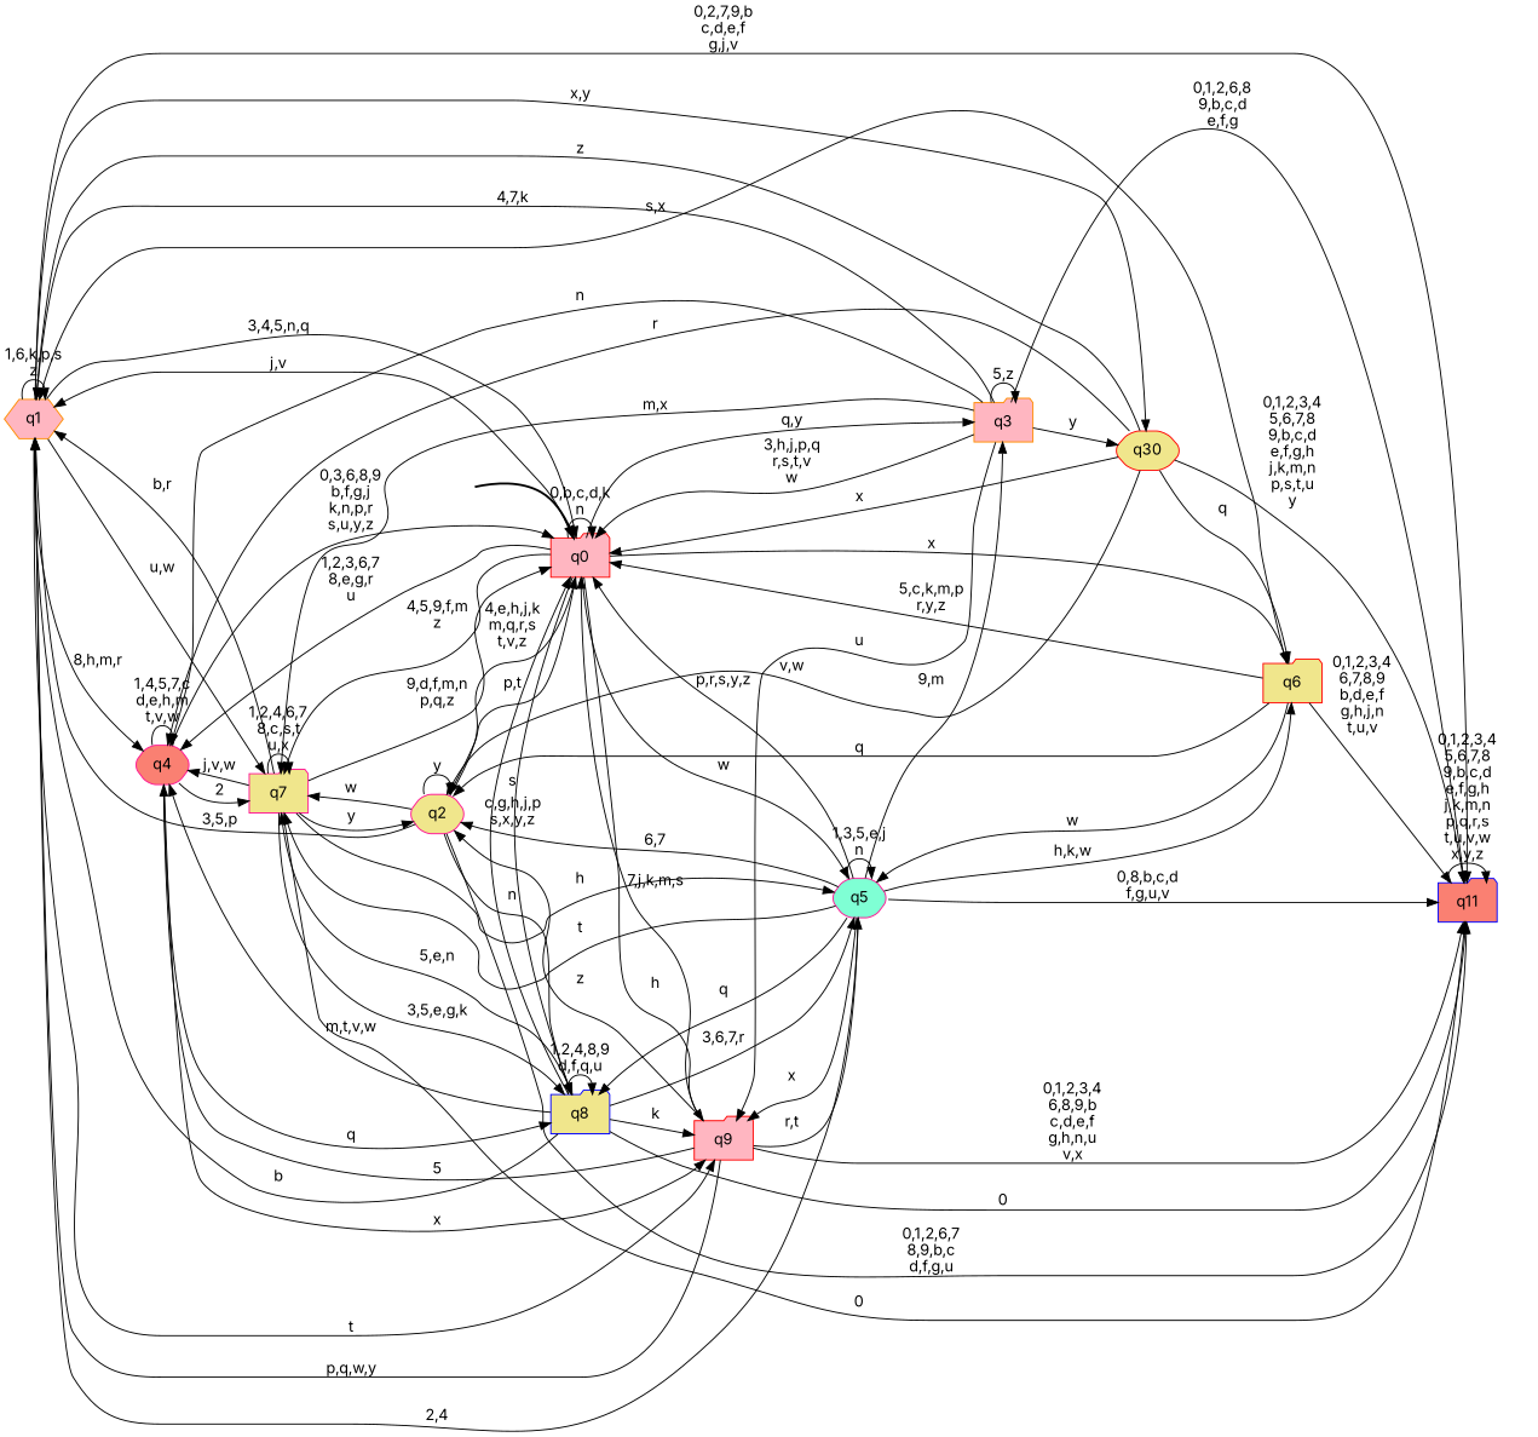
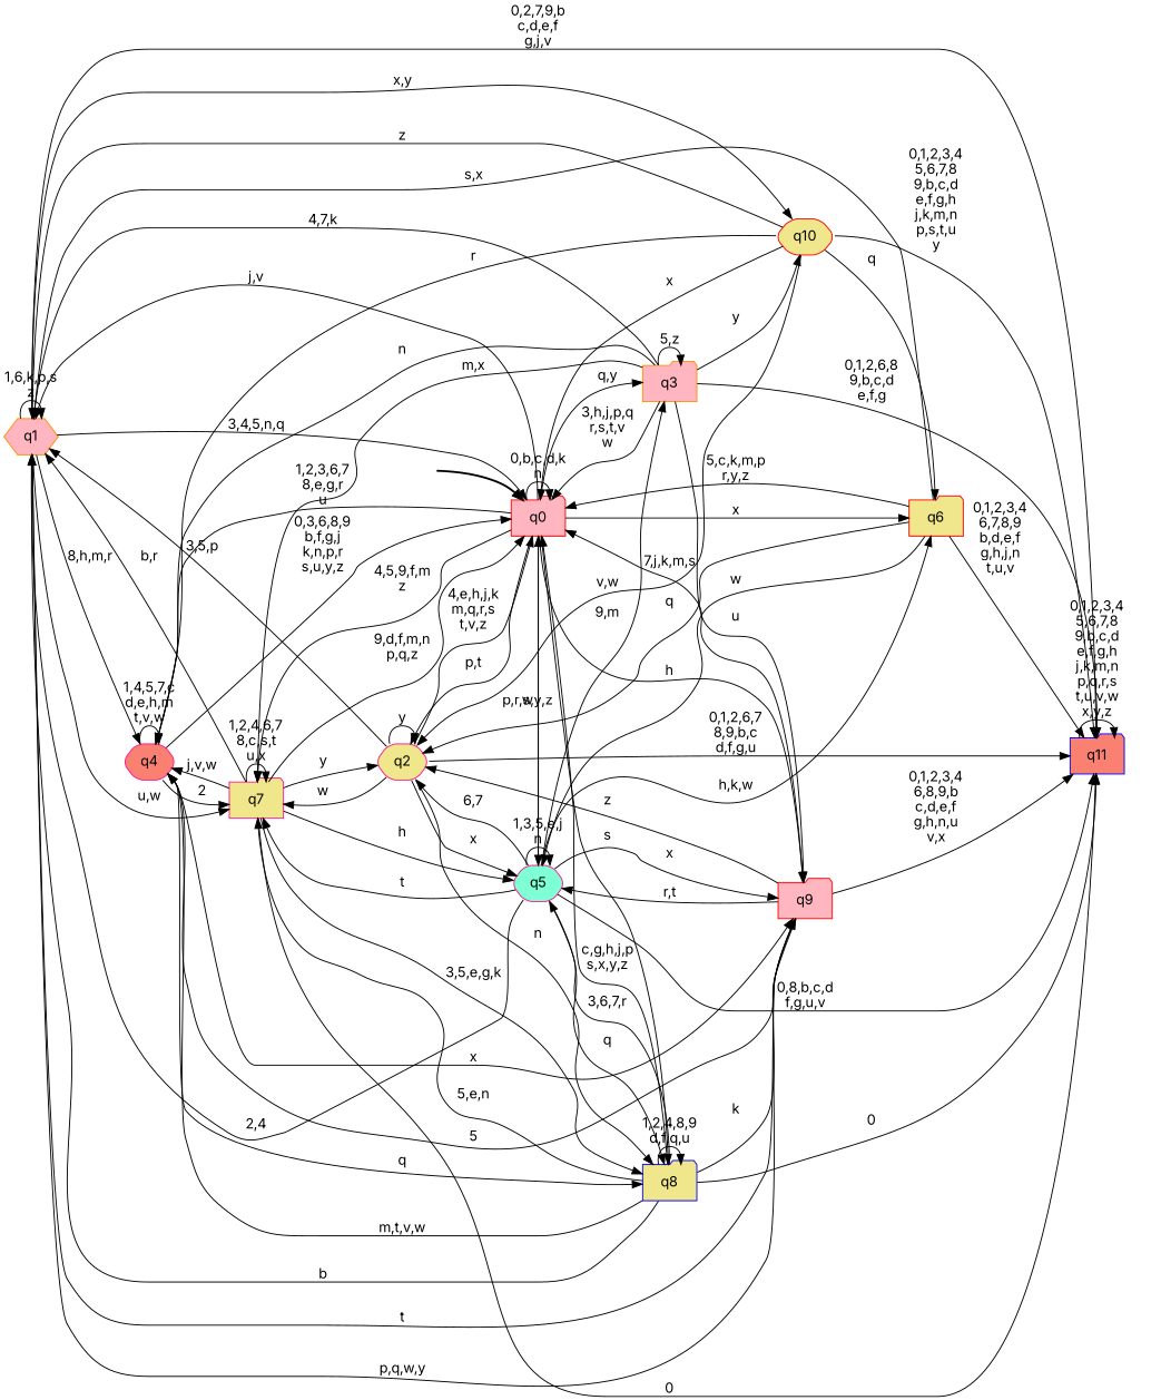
  digraph {
    fontname=Inter
    rankdir=LR
    node [fontname=Inter shape=folder style="rounded,filled" color=red fillcolor=khaki]
    edge [fontname=Inter]
    __start0 [height=0 shape=none style=invis width=0 color="" fillcolor=""]
    n2 [fillcolor=lightpink label=q0]
    n3 [color=darkorange fillcolor=lightpink label=q1 shape=hexagon style=filled]
    n4 [color=deeppink label=q2 shape=hexagon]
    n5 [color=darkorange fillcolor=lightpink label=q3]
    n6 [color=deeppink fillcolor=salmon label=q4 shape=hexagon]
    n7 [color=deeppink fillcolor=aquamarine label=q5 shape=hexagon]
    n8 [label=q6]
    n9 [color=deeppink label=q7]
    n10 [color=blue label=q8]
    n11 [fillcolor=lightpink label=q9]
-   n12 [label=q30 shape=hexagon]
+   n12 [label=q10 shape=hexagon]
    n13 [color=blue fillcolor=salmon label=q11 style=filled]
    subgraph cluster_1 {
      nodesep=0.15
      ranksep=0.15
      style=invis
      __start0
      n2
    }
    __start0 -> n2 [penwidth=2]
    n2 -> n2 [label="0,b,c,d,k\nn"]
    n2 -> n3 [label="j,v"]
    n2 -> n4 [label="p,t"]
    n2 -> n5 [label="q,y"]
    n2 -> n6 [label="1,2,3,6,7\n8,e,g,r\nu"]
    n2 -> n7 [label=w]
    n2 -> n8 [label=x]
    n2 -> n9 [label="4,5,9,f,m\nz"]
    n2 -> n10 [label=s]
    n2 -> n11 [label=h]
    n3 -> n2 [label="3,4,5,n,q"]
    n3 -> n3 [label="1,6,k,p,s\nz"]
    n3 -> n6 [label="8,h,m,r"]
    n3 -> n9 [label="u,w"]
    n3 -> n11 [label=t]
    n3 -> n12 [label="x,y"]
    n3 -> n13 [label="0,2,7,9,b\nc,d,e,f\ng,j,v"]
    n4 -> n2 [label="4,e,h,j,k\nm,q,r,s\nt,v,z"]
    n4 -> n3 [label="3,5,p"]
    n4 -> n4 [label=y]
+   n4 -> n7 [label=x]
    n4 -> n9 [label=w]
    n4 -> n10 [label=n]
    n4 -> n13 [label="0,1,2,6,7\n8,9,b,c\nd,f,g,u"]
    n5 -> n2 [label="3,h,j,p,q\nr,s,t,v\nw"]
    n5 -> n3 [label="4,7,k"]
    n5 -> n5 [label="5,z"]
    n5 -> n6 [label=n]
    n5 -> n9 [label="m,x"]
    n5 -> n11 [label=u]
    n5 -> n12 [label=y]
    n5 -> n13 [label="0,1,2,6,8\n9,b,c,d\ne,f,g"]
    n6 -> n2 [label="0,3,6,8,9\nb,f,g,j\nk,n,p,r\ns,u,y,z"]
    n6 -> n6 [label="1,4,5,7,c\nd,e,h,m\nt,v,w"]
    n6 -> n9 [label=2]
    n6 -> n10 [label=q]
    n6 -> n11 [label=x]
    n7 -> n2 [label="p,r,s,y,z"]
    n7 -> n3 [label="2,4"]
    n7 -> n4 [label="6,7"]
    n7 -> n5 [label="9,m"]
    n7 -> n7 [label="1,3,5,e,j\nn"]
    n7 -> n8 [label="h,k,w"]
    n7 -> n9 [label=t]
    n7 -> n10 [label=q]
    n7 -> n11 [label=x]
    n7 -> n13 [label="0,8,b,c,d\nf,g,u,v"]
    n8 -> n2 [label="5,c,k,m,p\nr,y,z"]
    n8 -> n3 [label="s,x"]
    n8 -> n4 [label=q]
    n8 -> n7 [label=w]
    n8 -> n13 [label="0,1,2,3,4\n6,7,8,9\nb,d,e,f\ng,h,j,n\nt,u,v"]
    n9 -> n2 [label="9,d,f,m,n\np,q,z"]
    n9 -> n3 [label="b,r"]
    n9 -> n4 [label=y]
    n9 -> n6 [label="j,v,w"]
    n9 -> n7 [label=h]
    n9 -> n9 [label="1,2,4,6,7\n8,c,s,t\nu,x"]
    n9 -> n10 [label="3,5,e,g,k"]
    n9 -> n13 [label=0]
    n10 -> n2 [label="c,g,h,j,p\ns,x,y,z"]
    n10 -> n3 [label=b]
    n10 -> n6 [label="m,t,v,w"]
    n10 -> n7 [label="3,6,7,r"]
    n10 -> n9 [label="5,e,n"]
    n10 -> n10 [label="1,2,4,8,9\nd,f,q,u"]
    n10 -> n11 [label=k]
    n10 -> n13 [label=0]
    n11 -> n2 [label="7,j,k,m,s"]
    n11 -> n3 [label="p,q,w,y"]
    n11 -> n4 [label=z]
    n11 -> n6 [label=5]
    n11 -> n7 [label="r,t"]
    n11 -> n13 [label="0,1,2,3,4\n6,8,9,b\nc,d,e,f\ng,h,n,u\nv,x"]
    n12 -> n2 [label=x]
    n12 -> n3 [label=z]
    n12 -> n4 [label="v,w"]
    n12 -> n6 [label=r]
    n12 -> n8 [label=q]
    n12 -> n13 [label="0,1,2,3,4\n5,6,7,8\n9,b,c,d\ne,f,g,h\nj,k,m,n\np,s,t,u\ny"]
    n13 -> n13 [label="0,1,2,3,4\n5,6,7,8\n9,b,c,d\ne,f,g,h\nj,k,m,n\np,q,r,s\nt,u,v,w\nx,y,z"]
  }
